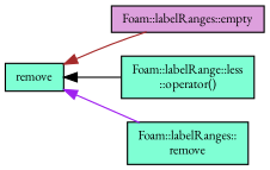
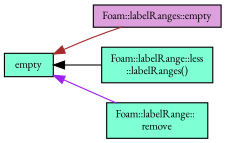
  digraph {
    fontname="EB Garamond"
    rankdir=LR
    node [color=black fillcolor=aquamarine fontname="EB Garamond" fontsize=10 shape=record style=filled]
    edge [dir=back fontname="EB Garamond" fontsize=10 labelfontname=Helvetica labelfontsize=10 style=solid]
-   n1 [fontcolor=black height=0.2 label=remove width=0.4]
+   n1 [fontcolor=black height=0.2 label=empty width=0.4]
    n2 [fillcolor=plum height=0.2 label="Foam::labelRanges::empty" width=0.4]
-   n3 [height=0.2 label="Foam::labelRange::less\l::operator()" width=0.4]
-   n4 [height=0.2 label="Foam::labelRanges::\lremove" width=0.4]
+   n3 [height=0.2 label="Foam::labelRange::less\l::labelRanges()" width=0.4]
+   n4 [height=0.2 label="Foam::labelRange::\lremove" width=0.4]
    n1 -> n2 [color=brown]
    n1 -> n3 [color=black]
    n1 -> n4 [color=purple]
  }
